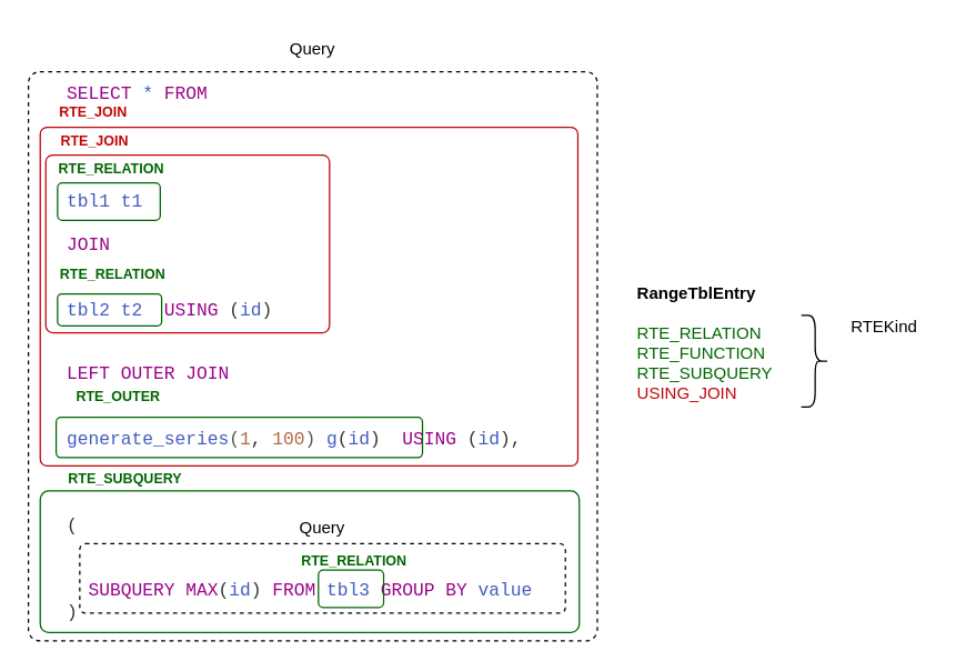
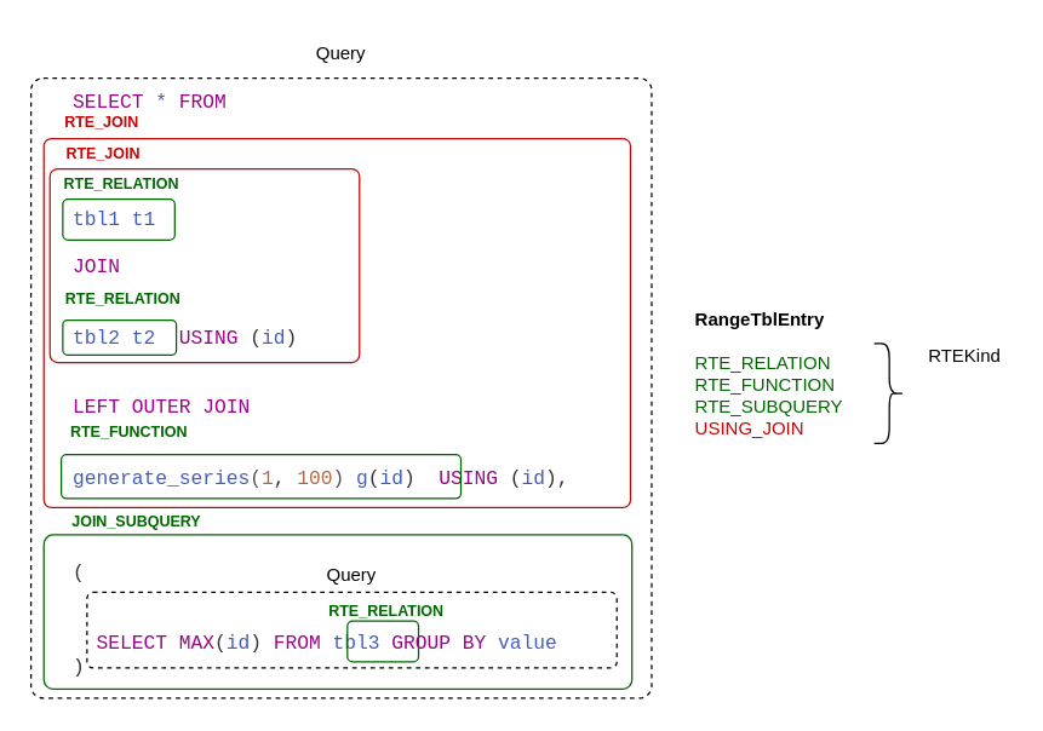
  <mxCell id="0" />
  <mxCell id="1" parent="0" />
- <mxCell id="2" value="&lt;div style=&quot;font-size: 13px;&quot;&gt;&lt;span style=&quot;background-color: initial; font-size: 13px;&quot;&gt;&lt;font style=&quot;font-size: 13px;&quot; color=&quot;#990488&quot;&gt;SELECT&lt;/font&gt;&amp;nbsp;&lt;font style=&quot;font-size: 13px;&quot; color=&quot;#425dc0&quot;&gt;*&lt;/font&gt;&lt;font style=&quot;font-size: 13px;&quot; color=&quot;#990488&quot;&gt;&amp;nbsp;FROM&lt;/font&gt;&lt;/span&gt;&lt;/div&gt;&lt;div style=&quot;font-size: 13px;&quot;&gt;&lt;span style=&quot;background-color: initial; font-size: 13px;&quot;&gt;&amp;nbsp;&lt;/span&gt;&lt;/div&gt;&lt;div style=&quot;font-size: 13px;&quot;&gt;&lt;span style=&quot;background-color: initial; font-size: 13px;&quot;&gt;&lt;font style=&quot;font-size: 13px;&quot; color=&quot;#425dc0&quot;&gt;&lt;br style=&quot;font-size: 13px;&quot;&gt;&lt;/font&gt;&lt;/span&gt;&lt;/div&gt;&lt;div style=&quot;font-size: 13px;&quot;&gt;&lt;span style=&quot;background-color: initial; font-size: 13px;&quot;&gt;&lt;font style=&quot;font-size: 13px;&quot; color=&quot;#425dc0&quot;&gt;&lt;br style=&quot;font-size: 13px;&quot;&gt;&lt;/font&gt;&lt;/span&gt;&lt;/div&gt;&lt;div style=&quot;font-size: 13px;&quot;&gt;&lt;span style=&quot;background-color: initial; font-size: 13px;&quot;&gt;&lt;font style=&quot;font-size: 13px;&quot; color=&quot;#425dc0&quot;&gt;&lt;br style=&quot;font-size: 13px;&quot;&gt;&lt;/font&gt;&lt;/span&gt;&lt;/div&gt;&lt;div style=&quot;font-size: 13px;&quot;&gt;&lt;span style=&quot;background-color: initial; font-size: 13px;&quot;&gt;&lt;font style=&quot;font-size: 13px;&quot; color=&quot;#425dc0&quot;&gt;tbl1 t1&lt;/font&gt;&lt;font style=&quot;font-size: 13px;&quot; color=&quot;#990488&quot;&gt;&amp;nbsp;&lt;/font&gt;&lt;/span&gt;&lt;/div&gt;&lt;div style=&quot;font-size: 13px;&quot;&gt;&lt;span style=&quot;background-color: initial; color: rgb(153, 4, 136); font-size: 13px;&quot;&gt;&lt;br style=&quot;font-size: 13px;&quot;&gt;&lt;/span&gt;&lt;/div&gt;&lt;div style=&quot;font-size: 13px;&quot;&gt;&lt;span style=&quot;background-color: initial; color: rgb(153, 4, 136); font-size: 13px;&quot;&gt;JOIN&amp;nbsp;&lt;/span&gt;&lt;/div&gt;&lt;div style=&quot;font-size: 13px;&quot;&gt;&lt;span style=&quot;background-color: initial; color: rgb(66, 93, 192); font-size: 13px;&quot;&gt;&lt;br style=&quot;font-size: 13px;&quot;&gt;&lt;/span&gt;&lt;/div&gt;&lt;div style=&quot;font-size: 13px;&quot;&gt;&lt;span style=&quot;background-color: initial; color: rgb(66, 93, 192); font-size: 13px;&quot;&gt;&lt;br&gt;&lt;/span&gt;&lt;/div&gt;&lt;div style=&quot;font-size: 13px;&quot;&gt;&lt;span style=&quot;background-color: initial; color: rgb(66, 93, 192); font-size: 13px;&quot;&gt;tbl2 t2&amp;nbsp;&amp;nbsp;&lt;/span&gt;&lt;font style=&quot;background-color: initial; font-size: 13px;&quot; color=&quot;#990488&quot;&gt;USING&lt;/font&gt;&lt;span style=&quot;background-color: initial; color: rgb(66, 93, 192); font-size: 13px;&quot;&gt;&amp;nbsp;&lt;/span&gt;&lt;font style=&quot;background-color: initial; color: rgb(51, 51, 51); font-size: 13px;&quot; color=&quot;#333333&quot;&gt;(&lt;/font&gt;&lt;font style=&quot;background-color: initial; font-size: 13px;&quot; color=&quot;#425dc0&quot;&gt;id&lt;/font&gt;&lt;font style=&quot;background-color: initial; color: rgb(51, 51, 51); font-size: 13px;&quot; color=&quot;#333333&quot;&gt;)&lt;/font&gt;&lt;br style=&quot;font-size: 13px;&quot;&gt;&lt;/div&gt;&lt;div style=&quot;color: rgb(51, 51, 51); font-size: 13px;&quot;&gt;&lt;font style=&quot;font-size: 13px;&quot; color=&quot;#333333&quot;&gt;&lt;br style=&quot;font-size: 13px;&quot;&gt;&lt;/font&gt;&lt;/div&gt;&lt;div style=&quot;font-size: 13px;&quot;&gt;&lt;br style=&quot;font-size: 13px;&quot;&gt;&lt;/div&gt;&lt;div style=&quot;font-size: 13px;&quot;&gt;&lt;font style=&quot;font-size: 13px;&quot; color=&quot;#990488&quot;&gt;LEFT OUTER JOIN&lt;/font&gt;&lt;/div&gt;&lt;div style=&quot;font-size: 13px;&quot;&gt;&lt;font style=&quot;font-size: 13px;&quot; color=&quot;#990488&quot;&gt;&lt;br&gt;&lt;/font&gt;&lt;/div&gt;&lt;div style=&quot;font-size: 13px;&quot;&gt;&lt;font style=&quot;font-size: 13px;&quot; color=&quot;#425dc0&quot;&gt;&lt;br style=&quot;font-size: 13px;&quot;&gt;&lt;/font&gt;&lt;/div&gt;&lt;div style=&quot;font-size: 13px;&quot;&gt;&lt;font style=&quot;font-size: 13px;&quot; color=&quot;#425dc0&quot;&gt;generate_series&lt;/font&gt;&lt;font style=&quot;font-size: 13px;&quot; color=&quot;#545454&quot;&gt;(&lt;/font&gt;&lt;font style=&quot;font-size: 13px;&quot; color=&quot;#b36844&quot;&gt;1&lt;/font&gt;&lt;font style=&quot;font-size: 13px;&quot; color=&quot;#313131&quot;&gt;,&lt;/font&gt;&lt;font style=&quot;font-size: 13px;&quot; color=&quot;#990488&quot;&gt; &lt;/font&gt;&lt;font style=&quot;font-size: 13px;&quot; color=&quot;#b36844&quot;&gt;100&lt;/font&gt;&lt;font style=&quot;font-size: 13px;&quot; color=&quot;#545454&quot;&gt;)&lt;/font&gt;&lt;font style=&quot;font-size: 13px;&quot; color=&quot;#990488&quot;&gt; &lt;/font&gt;&lt;font style=&quot;font-size: 13px;&quot; color=&quot;#425dc0&quot;&gt;g&lt;/font&gt;&lt;font style=&quot;background-color: initial; color: rgb(51, 51, 51); font-size: 13px;&quot; color=&quot;#333333&quot;&gt;(&lt;/font&gt;&lt;font style=&quot;background-color: initial; font-size: 13px;&quot; color=&quot;#425dc0&quot;&gt;id&lt;/font&gt;&lt;font style=&quot;background-color: initial; color: rgb(51, 51, 51); font-size: 13px;&quot; color=&quot;#333333&quot;&gt;)&amp;nbsp;&amp;nbsp;&lt;/font&gt;&lt;font style=&quot;background-color: initial;&quot; color=&quot;#990488&quot;&gt;USING&amp;nbsp;&lt;/font&gt;&lt;font style=&quot;background-color: initial; color: rgb(51, 51, 51);&quot; color=&quot;#333333&quot;&gt;(&lt;/font&gt;&lt;font style=&quot;background-color: initial;&quot; color=&quot;#425dc0&quot;&gt;id&lt;/font&gt;&lt;font style=&quot;background-color: initial; color: rgb(51, 51, 51);&quot; color=&quot;#333333&quot;&gt;),&lt;/font&gt;&lt;/div&gt;&lt;div style=&quot;color: rgb(51, 51, 51); font-size: 13px;&quot;&gt;&lt;br&gt;&lt;/div&gt;&lt;div style=&quot;color: rgb(51, 51, 51); font-size: 13px;&quot;&gt;&lt;br&gt;&lt;/div&gt;&lt;div style=&quot;color: rgb(51, 51, 51); font-size: 13px;&quot;&gt;&lt;br&gt;&lt;/div&gt;&lt;font style=&quot;font-size: 13px;&quot; color=&quot;#333333&quot;&gt;(&lt;/font&gt;&lt;div&gt;&lt;font style=&quot;background-color: initial; font-size: 13px;&quot; color=&quot;#990488&quot;&gt;&lt;br&gt;&lt;/font&gt;&lt;/div&gt;&lt;div&gt;&lt;font style=&quot;background-color: initial; font-size: 13px;&quot; color=&quot;#990488&quot;&gt;&lt;br&gt;&lt;/font&gt;&lt;/div&gt;&lt;div&gt;&lt;font style=&quot;background-color: initial; font-size: 13px;&quot; color=&quot;#990488&quot;&gt;&amp;nbsp; SUBQUERY&lt;/font&gt;&lt;span style=&quot;background-color: initial; font-size: 13px;&quot;&gt; &lt;/span&gt;&lt;font style=&quot;background-color: initial; font-size: 13px;&quot; color=&quot;#990488&quot;&gt;MAX&lt;/font&gt;&lt;font style=&quot;background-color: initial; font-size: 13px;&quot; color=&quot;#333333&quot;&gt;(&lt;/font&gt;&lt;font style=&quot;background-color: initial; font-size: 13px;&quot; color=&quot;#425dc0&quot;&gt;id&lt;/font&gt;&lt;font style=&quot;background-color: initial; font-size: 13px;&quot; color=&quot;#333333&quot;&gt;)&lt;/font&gt;&lt;span style=&quot;background-color: initial; font-size: 13px;&quot;&gt;&amp;nbsp;&lt;/span&gt;&lt;font style=&quot;background-color: initial; font-size: 13px;&quot; color=&quot;#990488&quot;&gt;FROM&lt;/font&gt;&lt;span style=&quot;background-color: initial; font-size: 13px;&quot;&gt; &lt;/span&gt;&lt;font style=&quot;background-color: initial; font-size: 13px;&quot; color=&quot;#425dc0&quot;&gt;tbl3&lt;/font&gt;&lt;span style=&quot;background-color: initial; font-size: 13px;&quot;&gt;&amp;nbsp;&lt;/span&gt;&lt;font style=&quot;background-color: initial; font-size: 13px;&quot; color=&quot;#990488&quot;&gt;GROUP BY&lt;/font&gt;&lt;font style=&quot;background-color: initial; font-size: 13px;&quot; color=&quot;#425dc0&quot;&gt; value&lt;/font&gt;&lt;/div&gt;&lt;div&gt;&lt;span style=&quot;background-color: initial; color: rgb(51, 51, 51);&quot;&gt;)&lt;/span&gt;&lt;br&gt;&lt;/div&gt;" style="text;html=1;align=left;verticalAlign=middle;whiteSpace=wrap;rounded=0;fontFamily=Courier New;shadow=0;horizontal=1;spacing=2;fontSize=13;" parent="1" vertex="1"><mxGeometry x="46" y="50" width="391" height="407" as="geometry" /></mxCell>
+ <mxCell id="2" value="&lt;div style=&quot;font-size: 13px;&quot;&gt;&lt;span style=&quot;background-color: initial; font-size: 13px;&quot;&gt;&lt;font style=&quot;font-size: 13px;&quot; color=&quot;#990488&quot;&gt;SELECT&lt;/font&gt;&amp;nbsp;&lt;font style=&quot;font-size: 13px;&quot; color=&quot;#425dc0&quot;&gt;*&lt;/font&gt;&lt;font style=&quot;font-size: 13px;&quot; color=&quot;#990488&quot;&gt;&amp;nbsp;FROM&lt;/font&gt;&lt;/span&gt;&lt;/div&gt;&lt;div style=&quot;font-size: 13px;&quot;&gt;&lt;span style=&quot;background-color: initial; font-size: 13px;&quot;&gt;&amp;nbsp;&lt;/span&gt;&lt;/div&gt;&lt;div style=&quot;font-size: 13px;&quot;&gt;&lt;span style=&quot;background-color: initial; font-size: 13px;&quot;&gt;&lt;font style=&quot;font-size: 13px;&quot; color=&quot;#425dc0&quot;&gt;&lt;br style=&quot;font-size: 13px;&quot;&gt;&lt;/font&gt;&lt;/span&gt;&lt;/div&gt;&lt;div style=&quot;font-size: 13px;&quot;&gt;&lt;span style=&quot;background-color: initial; font-size: 13px;&quot;&gt;&lt;font style=&quot;font-size: 13px;&quot; color=&quot;#425dc0&quot;&gt;&lt;br style=&quot;font-size: 13px;&quot;&gt;&lt;/font&gt;&lt;/span&gt;&lt;/div&gt;&lt;div style=&quot;font-size: 13px;&quot;&gt;&lt;span style=&quot;background-color: initial; font-size: 13px;&quot;&gt;&lt;font style=&quot;font-size: 13px;&quot; color=&quot;#425dc0&quot;&gt;&lt;br style=&quot;font-size: 13px;&quot;&gt;&lt;/font&gt;&lt;/span&gt;&lt;/div&gt;&lt;div style=&quot;font-size: 13px;&quot;&gt;&lt;span style=&quot;background-color: initial; font-size: 13px;&quot;&gt;&lt;font style=&quot;font-size: 13px;&quot; color=&quot;#425dc0&quot;&gt;tbl1 t1&lt;/font&gt;&lt;font style=&quot;font-size: 13px;&quot; color=&quot;#990488&quot;&gt;&amp;nbsp;&lt;/font&gt;&lt;/span&gt;&lt;/div&gt;&lt;div style=&quot;font-size: 13px;&quot;&gt;&lt;span style=&quot;background-color: initial; color: rgb(153, 4, 136); font-size: 13px;&quot;&gt;&lt;br style=&quot;font-size: 13px;&quot;&gt;&lt;/span&gt;&lt;/div&gt;&lt;div style=&quot;font-size: 13px;&quot;&gt;&lt;span style=&quot;background-color: initial; color: rgb(153, 4, 136); font-size: 13px;&quot;&gt;JOIN&amp;nbsp;&lt;/span&gt;&lt;/div&gt;&lt;div style=&quot;font-size: 13px;&quot;&gt;&lt;span style=&quot;background-color: initial; color: rgb(66, 93, 192); font-size: 13px;&quot;&gt;&lt;br style=&quot;font-size: 13px;&quot;&gt;&lt;/span&gt;&lt;/div&gt;&lt;div style=&quot;font-size: 13px;&quot;&gt;&lt;span style=&quot;background-color: initial; color: rgb(66, 93, 192); font-size: 13px;&quot;&gt;&lt;br&gt;&lt;/span&gt;&lt;/div&gt;&lt;div style=&quot;font-size: 13px;&quot;&gt;&lt;span style=&quot;background-color: initial; color: rgb(66, 93, 192); font-size: 13px;&quot;&gt;tbl2 t2&amp;nbsp;&amp;nbsp;&lt;/span&gt;&lt;font style=&quot;background-color: initial; font-size: 13px;&quot; color=&quot;#990488&quot;&gt;USING&lt;/font&gt;&lt;span style=&quot;background-color: initial; color: rgb(66, 93, 192); font-size: 13px;&quot;&gt;&amp;nbsp;&lt;/span&gt;&lt;font style=&quot;background-color: initial; color: rgb(51, 51, 51); font-size: 13px;&quot; color=&quot;#333333&quot;&gt;(&lt;/font&gt;&lt;font style=&quot;background-color: initial; font-size: 13px;&quot; color=&quot;#425dc0&quot;&gt;id&lt;/font&gt;&lt;font style=&quot;background-color: initial; color: rgb(51, 51, 51); font-size: 13px;&quot; color=&quot;#333333&quot;&gt;)&lt;/font&gt;&lt;br style=&quot;font-size: 13px;&quot;&gt;&lt;/div&gt;&lt;div style=&quot;color: rgb(51, 51, 51); font-size: 13px;&quot;&gt;&lt;font style=&quot;font-size: 13px;&quot; color=&quot;#333333&quot;&gt;&lt;br style=&quot;font-size: 13px;&quot;&gt;&lt;/font&gt;&lt;/div&gt;&lt;div style=&quot;font-size: 13px;&quot;&gt;&lt;br style=&quot;font-size: 13px;&quot;&gt;&lt;/div&gt;&lt;div style=&quot;font-size: 13px;&quot;&gt;&lt;font style=&quot;font-size: 13px;&quot; color=&quot;#990488&quot;&gt;LEFT OUTER JOIN&lt;/font&gt;&lt;/div&gt;&lt;div style=&quot;font-size: 13px;&quot;&gt;&lt;font style=&quot;font-size: 13px;&quot; color=&quot;#990488&quot;&gt;&lt;br&gt;&lt;/font&gt;&lt;/div&gt;&lt;div style=&quot;font-size: 13px;&quot;&gt;&lt;font style=&quot;font-size: 13px;&quot; color=&quot;#425dc0&quot;&gt;&lt;br style=&quot;font-size: 13px;&quot;&gt;&lt;/font&gt;&lt;/div&gt;&lt;div style=&quot;font-size: 13px;&quot;&gt;&lt;font style=&quot;font-size: 13px;&quot; color=&quot;#425dc0&quot;&gt;generate_series&lt;/font&gt;&lt;font style=&quot;font-size: 13px;&quot; color=&quot;#545454&quot;&gt;(&lt;/font&gt;&lt;font style=&quot;font-size: 13px;&quot; color=&quot;#b36844&quot;&gt;1&lt;/font&gt;&lt;font style=&quot;font-size: 13px;&quot; color=&quot;#313131&quot;&gt;,&lt;/font&gt;&lt;font style=&quot;font-size: 13px;&quot; color=&quot;#990488&quot;&gt; &lt;/font&gt;&lt;font style=&quot;font-size: 13px;&quot; color=&quot;#b36844&quot;&gt;100&lt;/font&gt;&lt;font style=&quot;font-size: 13px;&quot; color=&quot;#545454&quot;&gt;)&lt;/font&gt;&lt;font style=&quot;font-size: 13px;&quot; color=&quot;#990488&quot;&gt; &lt;/font&gt;&lt;font style=&quot;font-size: 13px;&quot; color=&quot;#425dc0&quot;&gt;g&lt;/font&gt;&lt;font style=&quot;background-color: initial; color: rgb(51, 51, 51); font-size: 13px;&quot; color=&quot;#333333&quot;&gt;(&lt;/font&gt;&lt;font style=&quot;background-color: initial; font-size: 13px;&quot; color=&quot;#425dc0&quot;&gt;id&lt;/font&gt;&lt;font style=&quot;background-color: initial; color: rgb(51, 51, 51); font-size: 13px;&quot; color=&quot;#333333&quot;&gt;)&amp;nbsp;&amp;nbsp;&lt;/font&gt;&lt;font style=&quot;background-color: initial;&quot; color=&quot;#990488&quot;&gt;USING&amp;nbsp;&lt;/font&gt;&lt;font style=&quot;background-color: initial; color: rgb(51, 51, 51);&quot; color=&quot;#333333&quot;&gt;(&lt;/font&gt;&lt;font style=&quot;background-color: initial;&quot; color=&quot;#425dc0&quot;&gt;id&lt;/font&gt;&lt;font style=&quot;background-color: initial; color: rgb(51, 51, 51);&quot; color=&quot;#333333&quot;&gt;),&lt;/font&gt;&lt;/div&gt;&lt;div style=&quot;color: rgb(51, 51, 51); font-size: 13px;&quot;&gt;&lt;br&gt;&lt;/div&gt;&lt;div style=&quot;color: rgb(51, 51, 51); font-size: 13px;&quot;&gt;&lt;br&gt;&lt;/div&gt;&lt;div style=&quot;color: rgb(51, 51, 51); font-size: 13px;&quot;&gt;&lt;br&gt;&lt;/div&gt;&lt;font style=&quot;font-size: 13px;&quot; color=&quot;#333333&quot;&gt;(&lt;/font&gt;&lt;div&gt;&lt;font style=&quot;background-color: initial; font-size: 13px;&quot; color=&quot;#990488&quot;&gt;&lt;br&gt;&lt;/font&gt;&lt;/div&gt;&lt;div&gt;&lt;font style=&quot;background-color: initial; font-size: 13px;&quot; color=&quot;#990488&quot;&gt;&lt;br&gt;&lt;/font&gt;&lt;/div&gt;&lt;div&gt;&lt;font style=&quot;background-color: initial; font-size: 13px;&quot; color=&quot;#990488&quot;&gt;&amp;nbsp; SELECT&lt;/font&gt;&lt;span style=&quot;background-color: initial; font-size: 13px;&quot;&gt; &lt;/span&gt;&lt;font style=&quot;background-color: initial; font-size: 13px;&quot; color=&quot;#990488&quot;&gt;MAX&lt;/font&gt;&lt;font style=&quot;background-color: initial; font-size: 13px;&quot; color=&quot;#333333&quot;&gt;(&lt;/font&gt;&lt;font style=&quot;background-color: initial; font-size: 13px;&quot; color=&quot;#425dc0&quot;&gt;id&lt;/font&gt;&lt;font style=&quot;background-color: initial; font-size: 13px;&quot; color=&quot;#333333&quot;&gt;)&lt;/font&gt;&lt;span style=&quot;background-color: initial; font-size: 13px;&quot;&gt;&amp;nbsp;&lt;/span&gt;&lt;font style=&quot;background-color: initial; font-size: 13px;&quot; color=&quot;#990488&quot;&gt;FROM&lt;/font&gt;&lt;span style=&quot;background-color: initial; font-size: 13px;&quot;&gt; &lt;/span&gt;&lt;font style=&quot;background-color: initial; font-size: 13px;&quot; color=&quot;#425dc0&quot;&gt;tbl3&lt;/font&gt;&lt;span style=&quot;background-color: initial; font-size: 13px;&quot;&gt;&amp;nbsp;&lt;/span&gt;&lt;font style=&quot;background-color: initial; font-size: 13px;&quot; color=&quot;#990488&quot;&gt;GROUP BY&lt;/font&gt;&lt;font style=&quot;background-color: initial; font-size: 13px;&quot; color=&quot;#425dc0&quot;&gt; value&lt;/font&gt;&lt;/div&gt;&lt;div&gt;&lt;span style=&quot;background-color: initial; color: rgb(51, 51, 51);&quot;&gt;)&lt;/span&gt;&lt;br&gt;&lt;/div&gt;" style="text;html=1;align=left;verticalAlign=middle;whiteSpace=wrap;rounded=0;fontFamily=Courier New;shadow=0;horizontal=1;spacing=2;fontSize=13;" parent="1" vertex="1"><mxGeometry x="46" y="50" width="391" height="407" as="geometry" /></mxCell>
  <mxCell id="3" value="" style="rounded=1;whiteSpace=wrap;html=1;fillColor=none;align=left;verticalAlign=top;arcSize=13;strokeColor=#006600;" parent="1" vertex="1"><mxGeometry x="41" y="131" width="74" height="27" as="geometry" /></mxCell>
  <mxCell id="4" value="RTE_RELATION" style="text;html=1;align=center;verticalAlign=middle;whiteSpace=wrap;rounded=0;fontSize=10;fontStyle=1;fontColor=#006600;" parent="1" vertex="1"><mxGeometry x="32.5" y="106" width="94" height="30" as="geometry" /></mxCell>
  <mxCell id="5" value="" style="rounded=1;whiteSpace=wrap;html=1;fillColor=none;align=left;verticalAlign=top;arcSize=13;strokeColor=#006600;" parent="1" vertex="1"><mxGeometry x="41" y="211" width="75" height="23" as="geometry" /></mxCell>
  <mxCell id="6" value="RTE_RELATION" style="text;html=1;align=center;verticalAlign=middle;whiteSpace=wrap;rounded=0;fontSize=10;fontStyle=1;fontColor=#006600;" parent="1" vertex="1"><mxGeometry x="33.5" y="182" width="94" height="30" as="geometry" /></mxCell>
  <mxCell id="7" value="" style="rounded=1;whiteSpace=wrap;html=1;fillColor=none;align=left;verticalAlign=top;arcSize=4;fontColor=#BF0707;labelBorderColor=#BF0707;strokeColor=#BF0707;" parent="1" vertex="1"><mxGeometry x="32.5" y="111" width="204.5" height="128" as="geometry" /></mxCell>
  <mxCell id="8" value="RTE_JOIN" style="text;html=1;align=center;verticalAlign=middle;whiteSpace=wrap;rounded=0;fontSize=10;fontStyle=1;fontColor=#BF0707;" parent="1" vertex="1"><mxGeometry x="21" y="86" width="94" height="30" as="geometry" /></mxCell>
  <mxCell id="9" value="" style="rounded=1;whiteSpace=wrap;html=1;fillColor=none;align=left;verticalAlign=top;arcSize=12;strokeColor=#006600;" parent="1" vertex="1"><mxGeometry x="40" y="300" width="264" height="29" as="geometry" /></mxCell>
- <mxCell id="10" value="RTE_OUTER" style="text;html=1;align=center;verticalAlign=middle;whiteSpace=wrap;rounded=0;fontSize=10;fontStyle=1;fontColor=#006600;" parent="1" vertex="1"><mxGeometry x="38" y="270" width="94" height="30" as="geometry" /></mxCell>
+ <mxCell id="10" value="RTE_FUNCTION" style="text;html=1;align=center;verticalAlign=middle;whiteSpace=wrap;rounded=0;fontSize=10;fontStyle=1;fontColor=#006600;" parent="1" vertex="1"><mxGeometry x="38" y="270" width="94" height="30" as="geometry" /></mxCell>
  <mxCell id="11" value="" style="rounded=1;whiteSpace=wrap;html=1;fillColor=none;align=left;verticalAlign=top;arcSize=2;strokeColor=#BF0707;" parent="1" vertex="1"><mxGeometry x="28.5" y="91" width="387.5" height="244" as="geometry" /></mxCell>
  <mxCell id="12" value="RTE_JOIN" style="text;html=1;align=center;verticalAlign=middle;whiteSpace=wrap;rounded=0;fontSize=10;fontStyle=1;fontColor=#BF0707;" parent="1" vertex="1"><mxGeometry x="20" y="65" width="94" height="30" as="geometry" /></mxCell>
  <mxCell id="13" value="" style="rounded=1;whiteSpace=wrap;html=1;fillColor=none;align=left;verticalAlign=top;arcSize=6;strokeColor=#006600;" parent="1" vertex="1"><mxGeometry x="28.5" y="353" width="388.5" height="102" as="geometry" /></mxCell>
- <mxCell id="14" value="RTE_SUBQUERY" style="text;html=1;align=center;verticalAlign=middle;whiteSpace=wrap;rounded=0;fontSize=10;fontStyle=1;fontColor=#006600;" parent="1" vertex="1"><mxGeometry x="43" y="329" width="94" height="30" as="geometry" /></mxCell>
+ <mxCell id="14" value="JOIN_SUBQUERY" style="text;html=1;align=center;verticalAlign=middle;whiteSpace=wrap;rounded=0;fontSize=10;fontStyle=1;fontColor=#006600;" parent="1" vertex="1"><mxGeometry x="43" y="329" width="94" height="30" as="geometry" /></mxCell>
  <mxCell id="15" value="" style="rounded=1;whiteSpace=wrap;html=1;fillColor=none;align=left;verticalAlign=top;arcSize=13;strokeColor=#006600;" parent="1" vertex="1"><mxGeometry x="229" y="410" width="47" height="27" as="geometry" /></mxCell>
  <mxCell id="16" value="RTE_RELATION" style="text;html=1;align=center;verticalAlign=middle;whiteSpace=wrap;rounded=0;fontSize=10;fontStyle=1;fontColor=#006600;" parent="1" vertex="1"><mxGeometry x="208" y="388" width="94" height="30" as="geometry" /></mxCell>
  <mxCell id="17" value="" style="rounded=1;whiteSpace=wrap;html=1;fillColor=none;arcSize=8;dashed=1;" parent="1" vertex="1"><mxGeometry x="57" y="391" width="350" height="50" as="geometry" /></mxCell>
  <mxCell id="18" value="" style="rounded=1;whiteSpace=wrap;html=1;fillColor=none;arcSize=2;dashed=1;" parent="1" vertex="1"><mxGeometry x="20" y="51" width="410" height="410" as="geometry" /></mxCell>
  <mxCell id="19" value="Query" style="text;html=1;align=center;verticalAlign=middle;whiteSpace=wrap;rounded=0;" parent="1" vertex="1"><mxGeometry x="195" y="20" width="60" height="30" as="geometry" /></mxCell>
  <mxCell id="20" value="Query" style="text;html=1;align=center;verticalAlign=middle;whiteSpace=wrap;rounded=0;" parent="1" vertex="1"><mxGeometry x="202" y="365" width="60" height="30" as="geometry" /></mxCell>
  <mxCell id="21" value="&lt;b&gt;RangeTblEntry&lt;/b&gt;&lt;div&gt;&lt;br&gt;&lt;/div&gt;&lt;div&gt;&lt;font color=&quot;#006600&quot;&gt;RTE_RELATION&lt;/font&gt;&lt;/div&gt;&lt;div&gt;&lt;font color=&quot;#006600&quot;&gt;RTE_FUNCTION&lt;/font&gt;&lt;/div&gt;&lt;div&gt;&lt;font color=&quot;#006600&quot;&gt;RTE_SUBQUERY&lt;/font&gt;&lt;/div&gt;&lt;div&gt;&lt;font color=&quot;#bf0707&quot;&gt;USING_JOIN&lt;/font&gt;&lt;/div&gt;" style="text;html=1;align=left;verticalAlign=top;whiteSpace=wrap;rounded=0;" parent="1" vertex="1"><mxGeometry x="457" y="196.5" width="120" height="116" as="geometry" /></mxCell>
  <mxCell id="22" value="" style="shape=curlyBracket;whiteSpace=wrap;html=1;rounded=1;flipH=1;labelPosition=right;verticalLabelPosition=middle;align=left;verticalAlign=middle;" parent="1" vertex="1"><mxGeometry x="577" y="226.5" width="20" height="66" as="geometry" /></mxCell>
  <mxCell id="23" value="RTEKind" style="text;html=1;align=center;verticalAlign=middle;whiteSpace=wrap;rounded=0;" parent="1" vertex="1"><mxGeometry x="607" y="219.5" width="60" height="30" as="geometry" /></mxCell>
